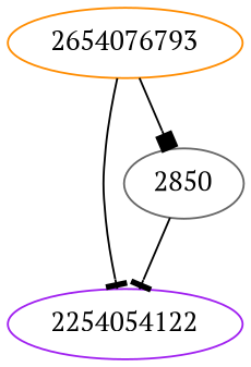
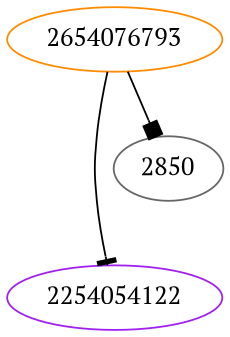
  strict digraph {
    fontname="PT Serif"
    node [fontname="PT Serif"]
    edge [arrowhead=tee fontname="PT Serif"]
    n1 [color=darkorange label=2654076793]
    2254054122 [color=purple]
    2850 [color=gray40]
    n1 -> 2254054122
    n1 -> 2850 [arrowhead=box]
-   2850 -> 2254054122
  }
